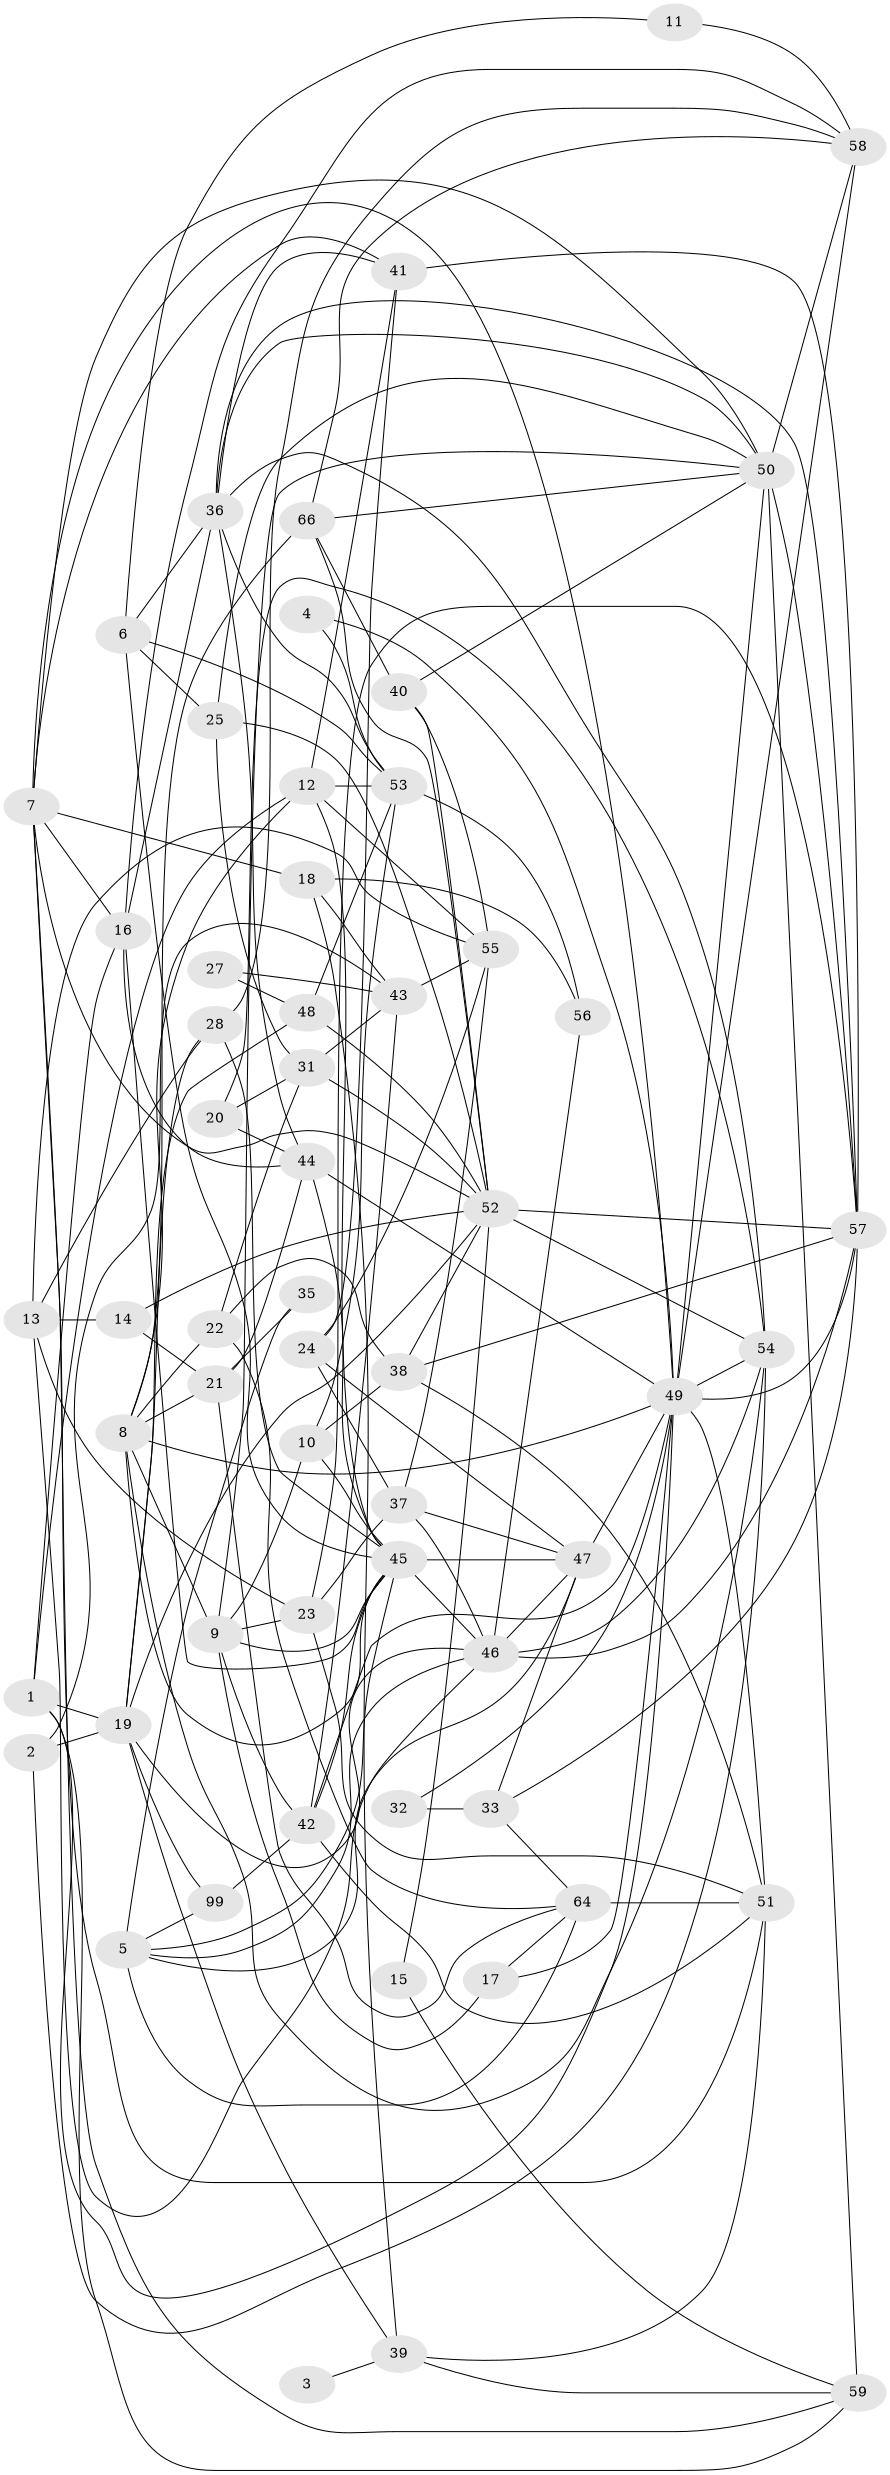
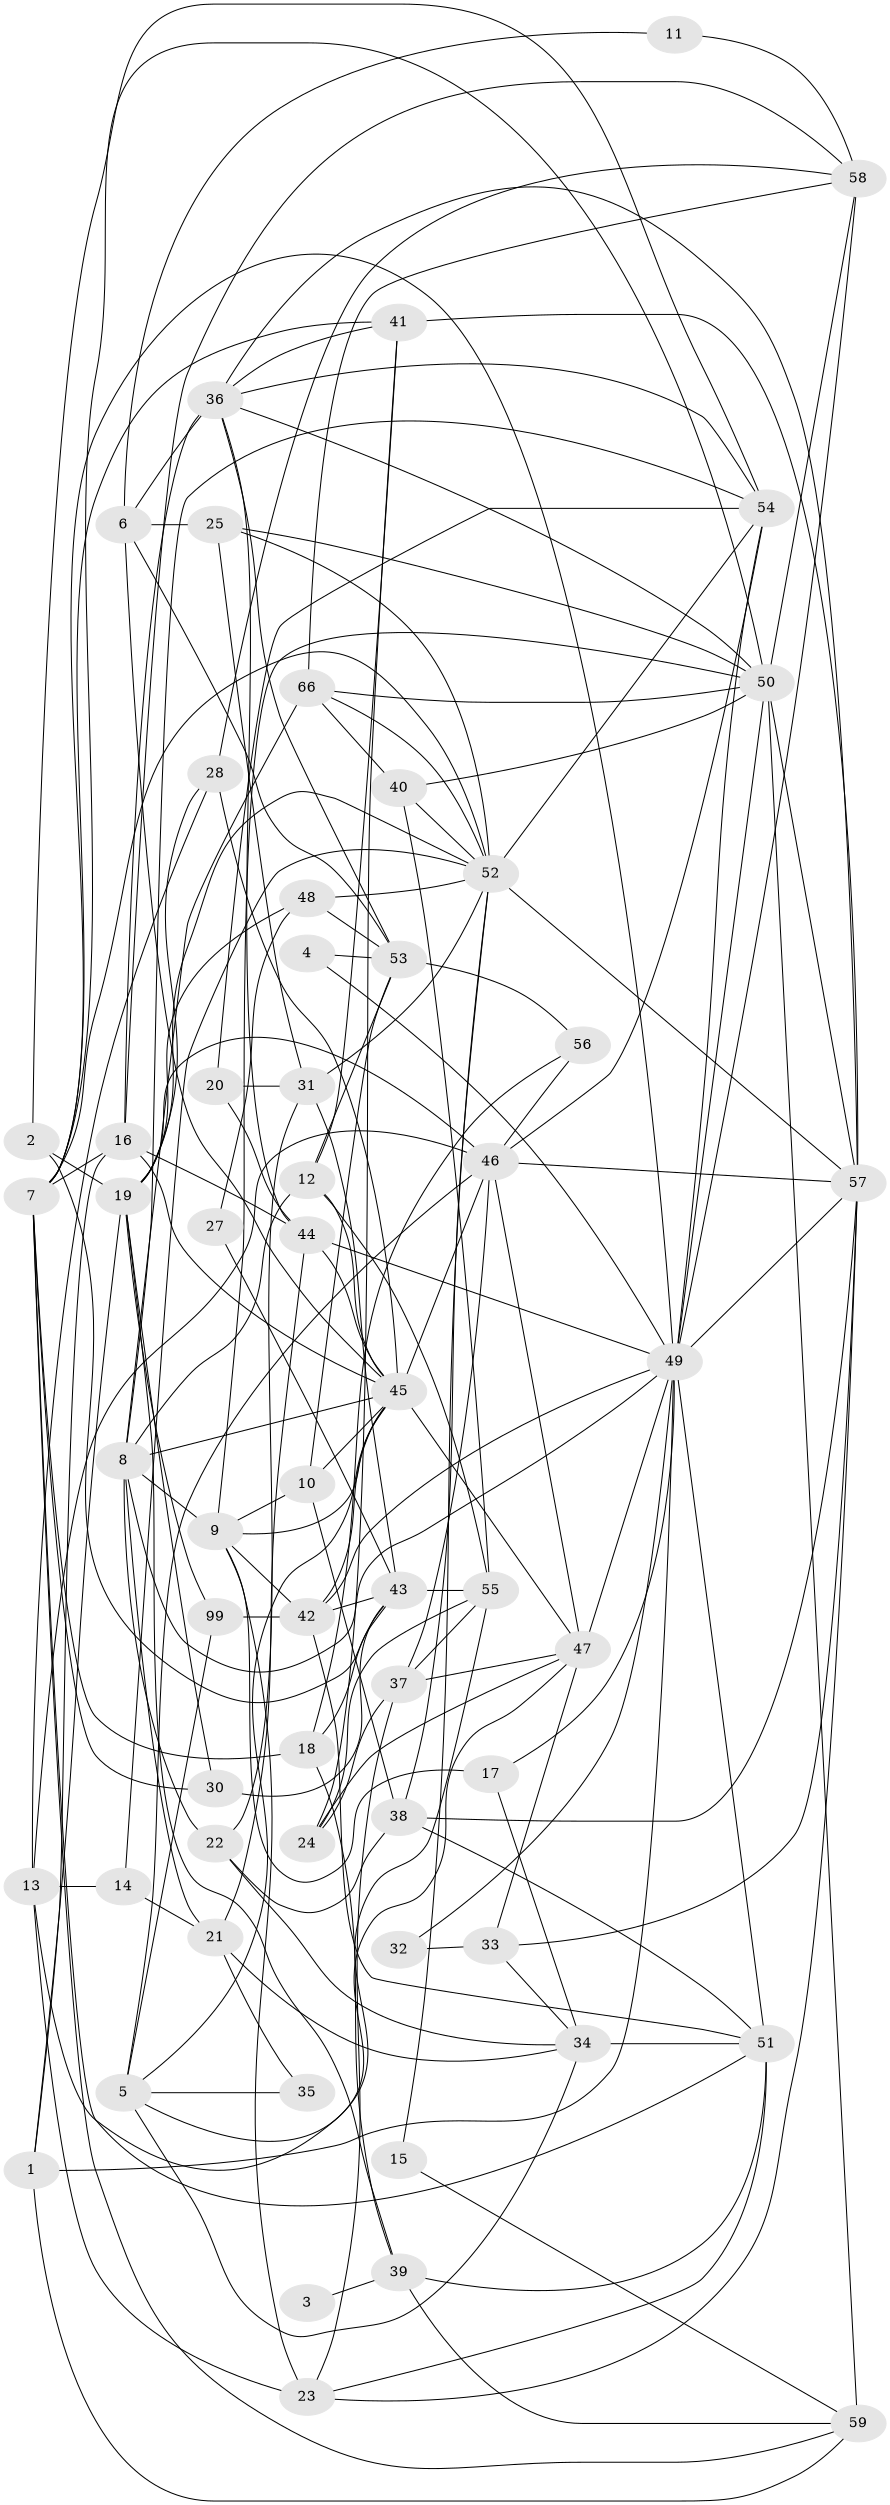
  graph {
    rankdir=LR
    node [color=gray90 style=filled]
    edge [weight=1.0]
    1
    12
    16
    19
    49
    59
    53
    45
    41
    55
    36
    58
    44
    39
    n15 [label=99]
    46
+   30
    52
    28
    48
    54
    50
    51
    57
    2
    43
    3
    4
    56
    5
-   34 [label=64]
+   34
    35
    47
    42
    6
    11
    25
    31
    7
    18
    8
    9
    21
    22
    n45 [label=66]
    10
    17
    23
    38
    40
    37
    13
    14
    15
    20
    24
    27
    32
    33
-   1 -- 12
    1 -- 16
    1 -- 19
    1 -- 49
    1 -- 59
    12 -- 53
    12 -- 45
    12 -- 41
    12 -- 55 [weight=2.0]
    16 -- 45
    16 -- 36
    16 -- 58
    16 -- 44
    19 -- 39
    19 -- n15
    19 -- 46
+   19 -- 30
    19 -- 52
    19 -- 28
    19 -- 48
    49 -- 58
    49 -- 54
    49 -- 50
    49 -- 51
    49 -- 57
    53 -- 56
    45 -- 46 [weight=2.0]
    45 -- 47
    41 -- 57
    36 -- 53
    36 -- 41
    36 -- 44
    36 -- 54
    36 -- 50
    36 -- 57
    44 -- 49
    44 -- 45
    39 -- 59
    39 -- 51
    n15 -- 42
    46 -- 54
    46 -- 57
    46 -- 56 [weight=2.0]
    46 -- 47
+   30 -- 43
    52 -- 54
    52 -- 57
    28 -- 45
    28 -- 58
    48 -- 53
    48 -- 52
    50 -- 59
    50 -- 58
    50 -- 57
    2 -- 19
    2 -- 54
    2 -- 43
    43 -- 55
    3 -- 39
    4 -- 49
    4 -- 53
    5 -- 45
    5 -- n15
    5 -- 46
    5 -- 34
    5 -- 35 [weight=2.0]
    5 -- 47
    34 -- 51
    47 -- 49
    42 -- 49
    42 -- 45
    42 -- 51
    42 -- 43
    6 -- 53
    6 -- 45
    6 -- 36
    6 -- 11
    6 -- 25
    11 -- 58
    25 -- 52
    25 -- 50
    25 -- 31
    31 -- 52
    31 -- 43
    7 -- 16
    7 -- 49
    7 -- 59
    7 -- 41 [weight=2.0]
+   7 -- 30 [weight=2.0]
    7 -- 52
    7 -- 50
    7 -- 51
    7 -- 18
    18 -- 39
    18 -- 43
    18 -- 56
    8 -- 12
    8 -- 49
    8 -- 45
    8 -- 54
    8 -- 9
    8 -- 21
    8 -- 22
    8 -- n45
    9 -- 45
    9 -- 50 [weight=2.0]
    9 -- 42
    9 -- 10
    9 -- 17
    9 -- 23 [weight=2.0]
    21 -- 44
    21 -- 34
    21 -- 35
    22 -- 34
    22 -- 31
    22 -- 38
    n45 -- 58
    n45 -- 52
    n45 -- 50
    n45 -- 40
    10 -- 53
    10 -- 45
    10 -- 38
    17 -- 49
    17 -- 34
    23 -- 51
    23 -- 57
    23 -- 37
    38 -- 52 [weight=2.0]
    38 -- 51
    38 -- 57
    40 -- 55
    40 -- 52
    40 -- 50 [weight=2.0]
    37 -- 55
    37 -- 46
    37 -- 47
    13 -- 55
    13 -- 46
    13 -- 28
    13 -- 23
    13 -- 14
    14 -- 52
    14 -- 21
    15 -- 59
    15 -- 52
    20 -- 44
    20 -- 54
    20 -- 31
    24 -- 41
    24 -- 55
    24 -- 47
    24 -- 37
    27 -- 48 [weight=2.0]
    27 -- 43
    32 -- 49
    32 -- 33
    33 -- 57 [weight=2.0]
    33 -- 34
    33 -- 47
  }
